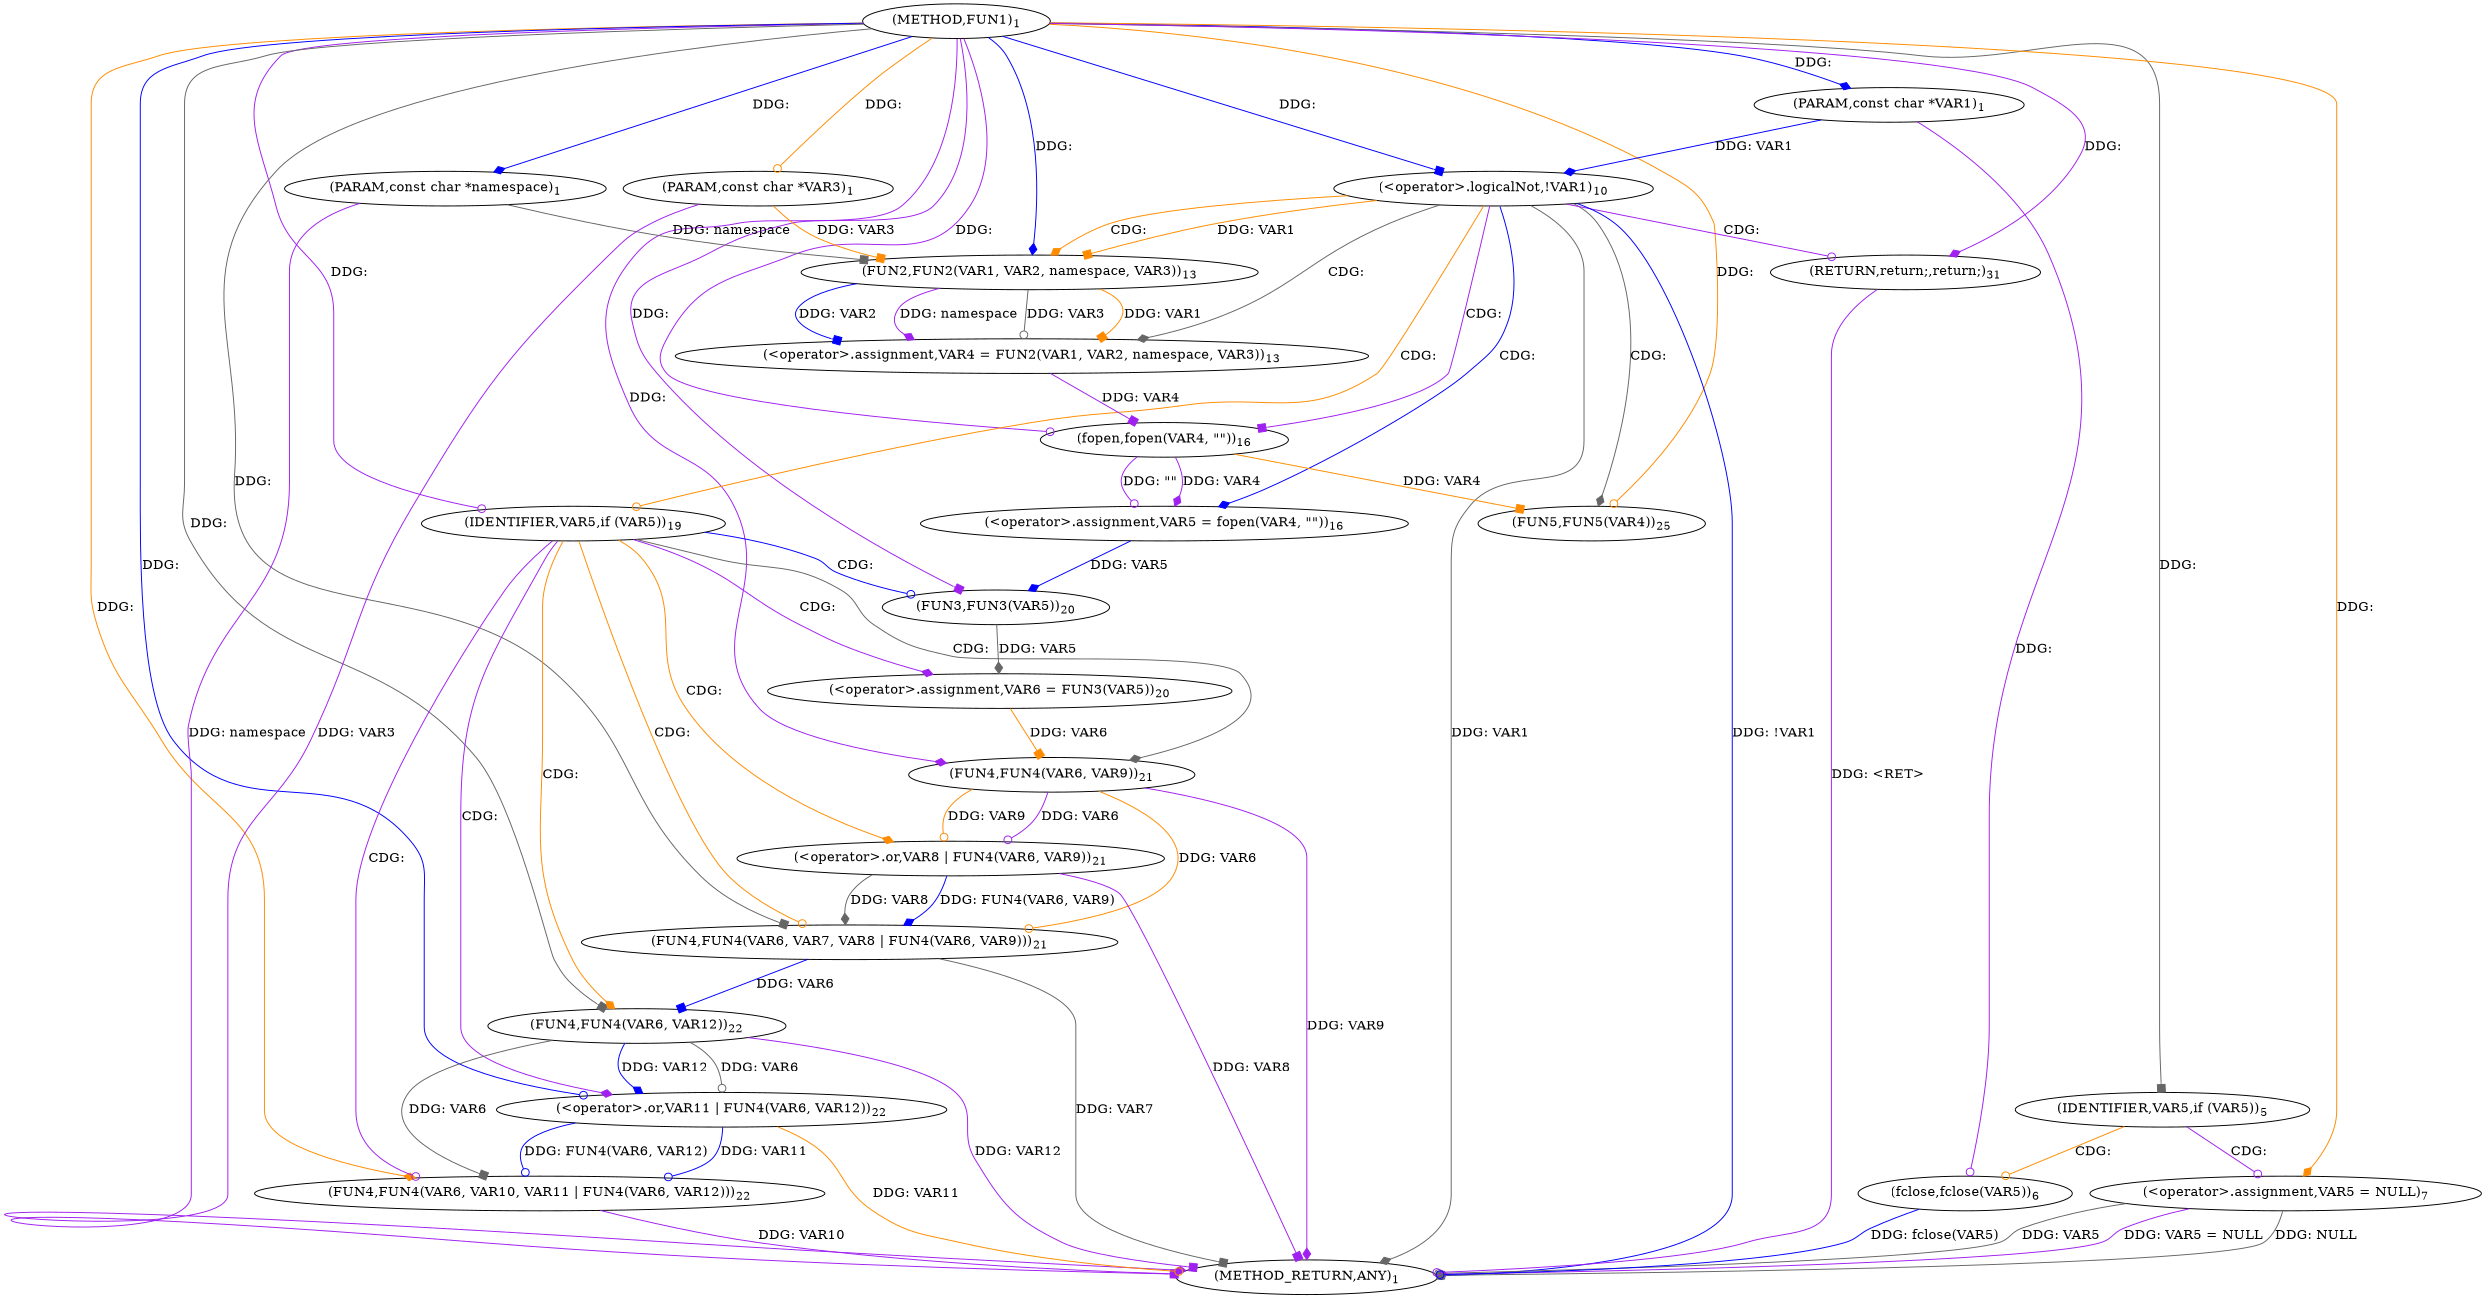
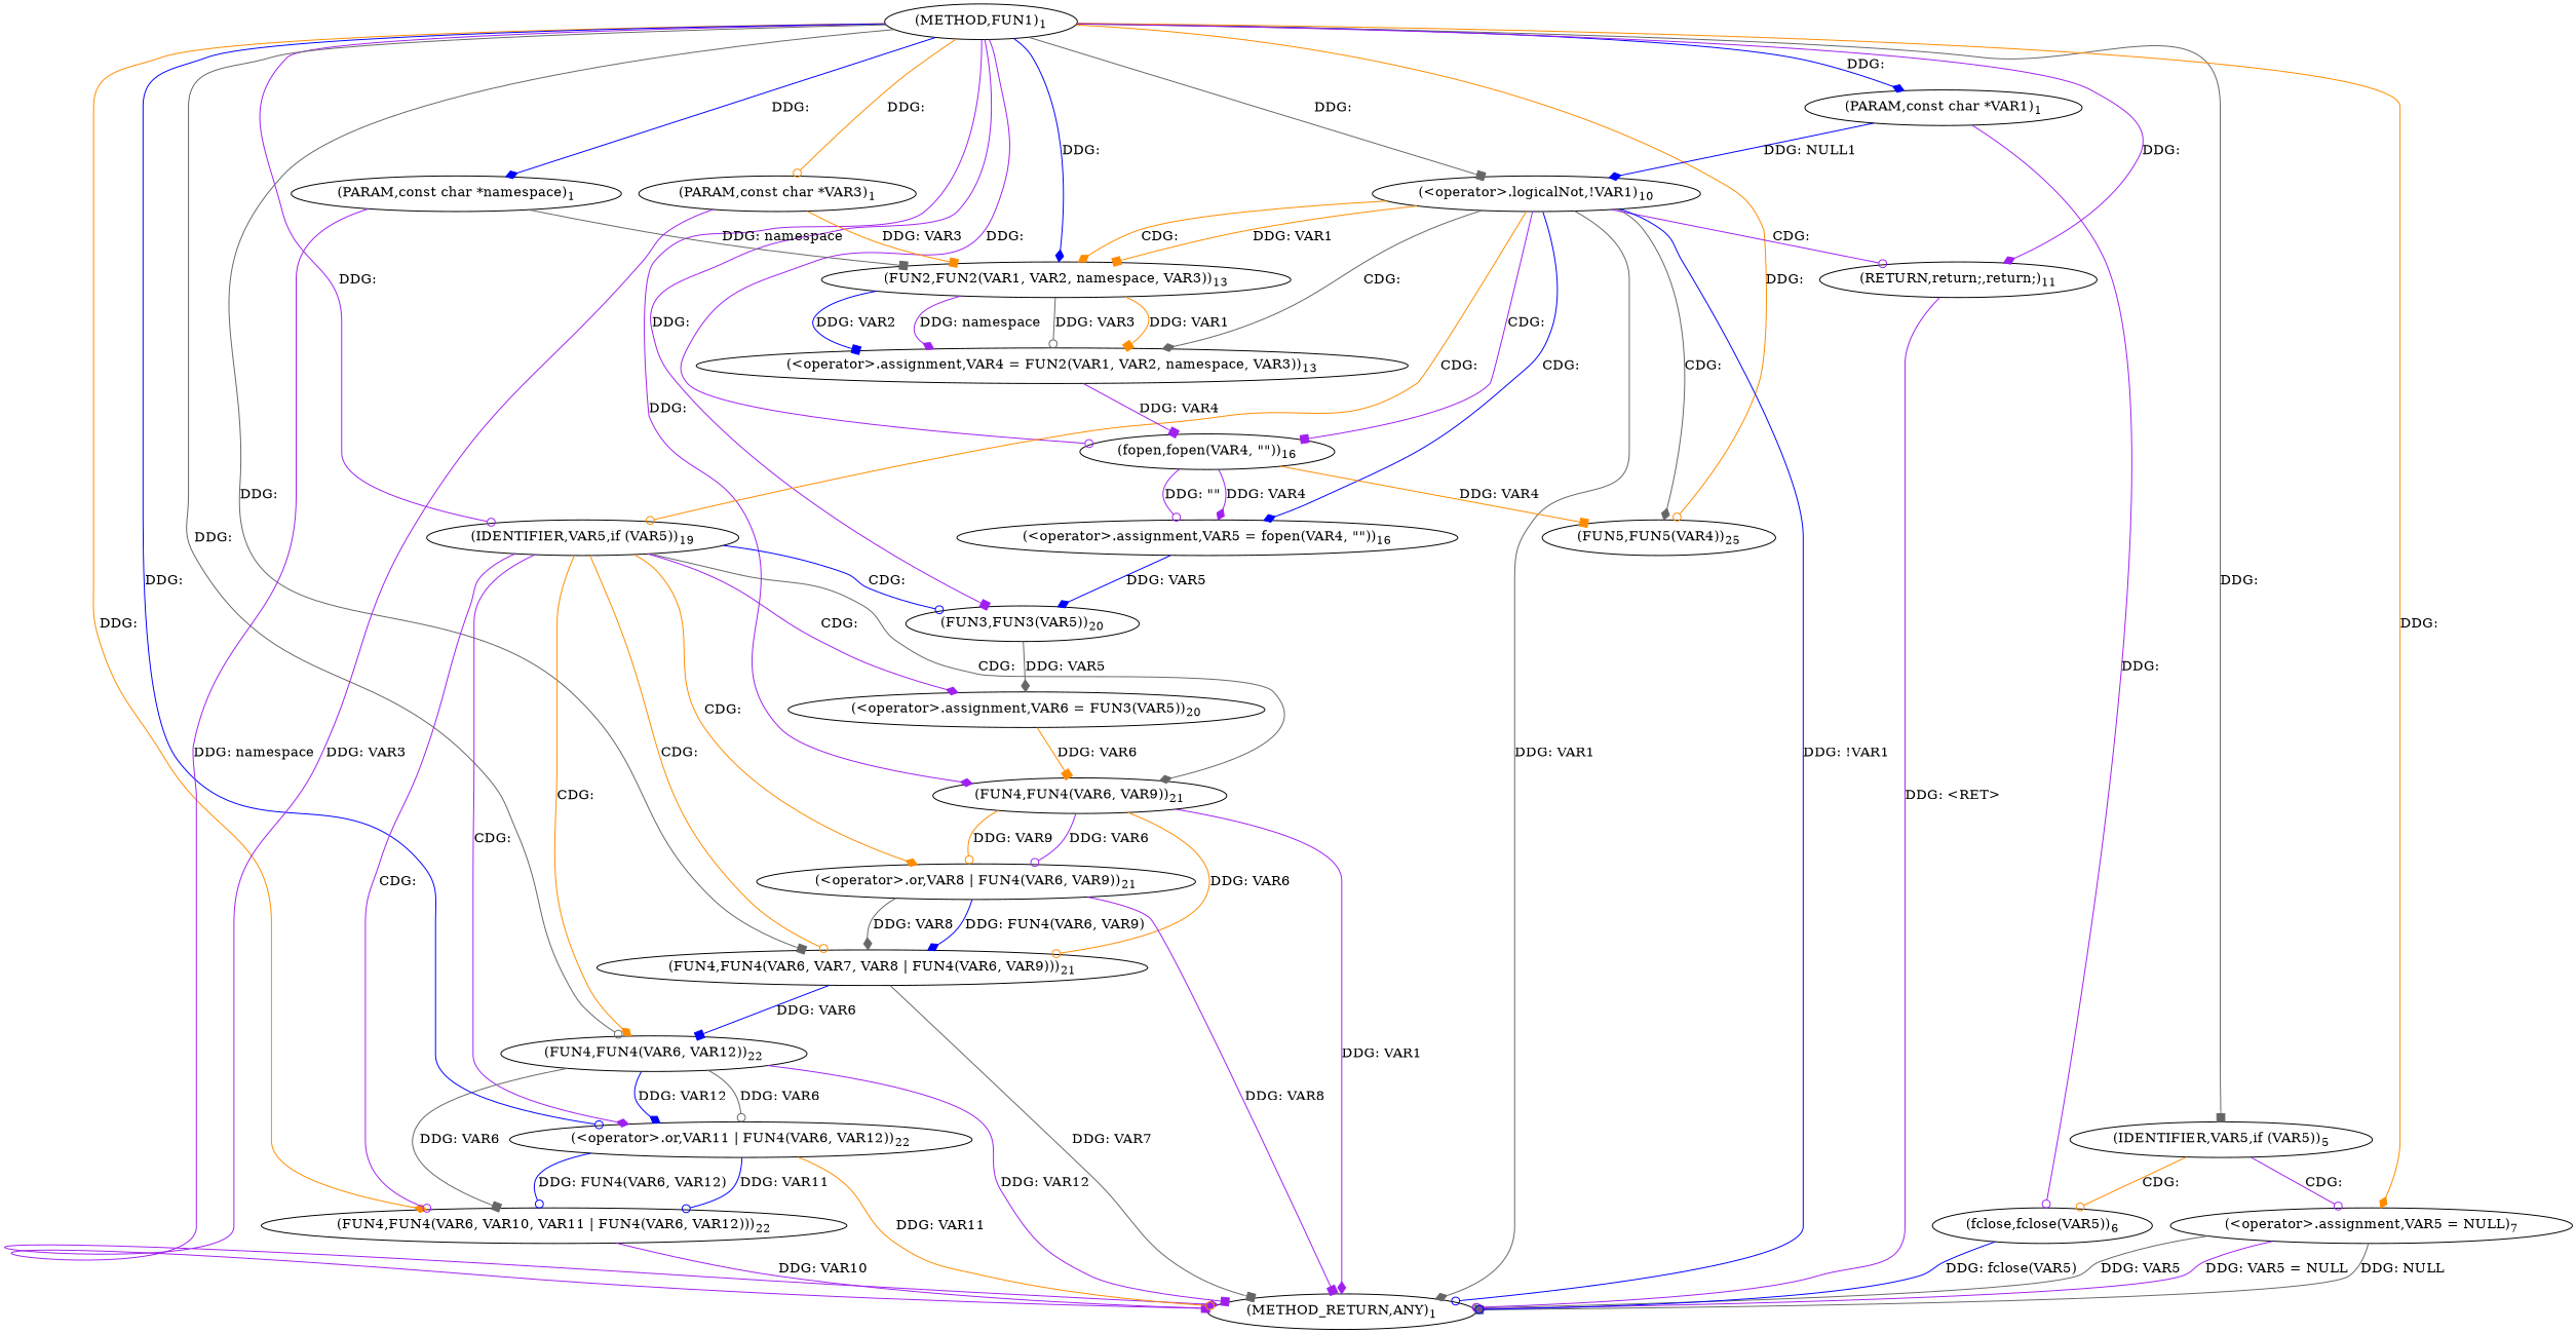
  digraph {
    edge [arrowhead=diamond color=purple]
    n1 [label=<(METHOD,FUN1)<SUB>1</SUB>>]
    n2 [label=<(PARAM,const char *VAR1)<SUB>1</SUB>>]
    n3 [label=<(PARAM,const char *namespace)<SUB>1</SUB>>]
    n4 [label=<(PARAM,const char *VAR3)<SUB>1</SUB>>]
    n5 [label=<(FUN5,FUN5(VAR4))<SUB>25</SUB>>]
    n6 [label=<(IDENTIFIER,VAR5,if (VAR5))<SUB>5</SUB>>]
    n7 [label=<(&lt;operator&gt;.logicalNot,!VAR1)<SUB>10</SUB>>]
    n8 [label=<(IDENTIFIER,VAR5,if (VAR5))<SUB>19</SUB>>]
    n9 [label=<(&lt;operator&gt;.assignment,VAR5 = NULL)<SUB>7</SUB>>]
-   n10 [label=<(RETURN,return;,return;)<SUB>31</SUB>>]
+   n10 [label=<(RETURN,return;,return;)<SUB>11</SUB>>]
    n11 [label=<(FUN2,FUN2(VAR1, VAR2, namespace, VAR3))<SUB>13</SUB>>]
    n12 [label=<(fopen,fopen(VAR4, &quot;&quot;))<SUB>16</SUB>>]
    n13 [label=<(FUN4,FUN4(VAR6, VAR7, VAR8 | FUN4(VAR6, VAR9)))<SUB>21</SUB>>]
    n14 [label=<(FUN4,FUN4(VAR6, VAR10, VAR11 | FUN4(VAR6, VAR12)))<SUB>22</SUB>>]
    n15 [label=<(FUN3,FUN3(VAR5))<SUB>20</SUB>>]
    n16 [label=<(&lt;operator&gt;.or,VAR11 | FUN4(VAR6, VAR12))<SUB>22</SUB>>]
    n17 [label=<(FUN4,FUN4(VAR6, VAR9))<SUB>21</SUB>>]
    n18 [label=<(FUN4,FUN4(VAR6, VAR12))<SUB>22</SUB>>]
    n19 [label=<(fclose,fclose(VAR5))<SUB>6</SUB>>]
    n20 [label=<(METHOD_RETURN,ANY)<SUB>1</SUB>>]
    n21 [label=<(&lt;operator&gt;.assignment,VAR4 = FUN2(VAR1, VAR2, namespace, VAR3))<SUB>13</SUB>>]
    n22 [label=<(&lt;operator&gt;.assignment,VAR5 = fopen(VAR4, &quot;&quot;))<SUB>16</SUB>>]
    n23 [label=<(&lt;operator&gt;.or,VAR8 | FUN4(VAR6, VAR9))<SUB>21</SUB>>]
    n24 [label=<(&lt;operator&gt;.assignment,VAR6 = FUN3(VAR5))<SUB>20</SUB>>]
    n1 -> n2 [color=blue label="DDG: "]
    n1 -> n3 [color=blue label="DDG: "]
    n1 -> n4 [arrowhead=odot color=darkorange label="DDG: "]
    n1 -> n5 [arrowhead=odot color=darkorange label="DDG: "]
    n1 -> n6 [arrowhead=box color=gray40 label="DDG: "]
-   n1 -> n7 [arrowhead=box color=blue label="DDG: "]
+   n1 -> n7 [arrowhead=box color=gray40 label="DDG: "]
    n1 -> n8 [arrowhead=odot label="DDG: "]
    n1 -> n9 [color=darkorange label="DDG: "]
    n1 -> n10 [label="DDG: "]
    n1 -> n11 [color=blue label="DDG: "]
    n1 -> n12 [arrowhead=odot label="DDG: "]
    n1 -> n13 [arrowhead=box color=gray40 label="DDG: "]
    n1 -> n14 [color=darkorange label="DDG: "]
    n1 -> n15 [arrowhead=box label="DDG: "]
    n1 -> n16 [arrowhead=odot color=blue label="DDG: "]
    n1 -> n17 [label="DDG: "]
-   n1 -> n18 [arrowhead=box color=gray40 label="DDG: "]
-   n2 -> n7 [color=blue label="DDG: VAR1"]
+   n1 -> n18 [arrowhead=odot color=gray40 label="DDG: "]
+   n2 -> n7 [color=blue label="DDG: NULL1"]
    n2 -> n19 [arrowhead=odot label="DDG: "]
    n3 -> n11 [arrowhead=box color=gray40 label="DDG: namespace"]
    n3 -> n20 [arrowhead=box label="DDG: namespace"]
    n4 -> n11 [arrowhead=box color=darkorange label="DDG: VAR3"]
    n4 -> n20 [label="DDG: VAR3"]
    n6 -> n9 [arrowhead=odot label="CDG: "]
    n6 -> n19 [arrowhead=odot color=darkorange label="CDG: "]
    n7 -> n5 [color=gray40 label="CDG: "]
    n7 -> n8 [arrowhead=odot color=darkorange label="CDG: "]
    n7 -> n10 [arrowhead=odot label="CDG: "]
    n7 -> n11 [arrowhead=box color=darkorange label="DDG: VAR1"]
    n7 -> n11 [color=darkorange label="CDG: "]
    n7 -> n12 [arrowhead=box label="CDG: "]
    n7 -> n20 [color=gray40 label="DDG: VAR1"]
    n7 -> n20 [arrowhead=odot color=blue label="DDG: !VAR1"]
    n7 -> n21 [color=gray40 label="CDG: "]
    n7 -> n22 [color=blue label="CDG: "]
    n8 -> n13 [arrowhead=odot color=darkorange label="CDG: "]
    n8 -> n14 [arrowhead=odot label="CDG: "]
    n8 -> n15 [arrowhead=odot color=blue label="CDG: "]
    n8 -> n16 [label="CDG: "]
    n8 -> n17 [color=gray40 label="CDG: "]
    n8 -> n18 [color=darkorange label="CDG: "]
    n8 -> n23 [color=darkorange label="CDG: "]
    n8 -> n24 [label="CDG: "]
    n9 -> n20 [arrowhead=odot color=gray40 label="DDG: VAR5"]
    n9 -> n20 [label="DDG: VAR5 = NULL"]
    n9 -> n20 [arrowhead=box color=gray40 label="DDG: NULL"]
    n10 -> n20 [arrowhead=odot label="DDG: &lt;RET&gt;"]
    n11 -> n21 [arrowhead=box color=darkorange label="DDG: VAR1"]
    n11 -> n21 [arrowhead=box color=blue label="DDG: VAR2"]
    n11 -> n21 [label="DDG: namespace"]
    n11 -> n21 [arrowhead=odot color=gray40 label="DDG: VAR3"]
    n12 -> n5 [arrowhead=box color=darkorange label="DDG: VAR4"]
    n12 -> n22 [label="DDG: VAR4"]
    n12 -> n22 [arrowhead=odot label="DDG: &quot;&quot;"]
    n13 -> n18 [arrowhead=box color=blue label="DDG: VAR6"]
    n13 -> n20 [arrowhead=box color=gray40 label="DDG: VAR7"]
    n14 -> n20 [arrowhead=box label="DDG: VAR10"]
    n15 -> n24 [color=gray40 label="DDG: VAR5"]
    n16 -> n14 [arrowhead=odot color=blue label="DDG: VAR11"]
    n16 -> n14 [arrowhead=odot color=blue label="DDG: FUN4(VAR6, VAR12)"]
    n16 -> n20 [arrowhead=odot color=darkorange label="DDG: VAR11"]
    n17 -> n13 [arrowhead=odot color=darkorange label="DDG: VAR6"]
-   n17 -> n20 [label="DDG: VAR9"]
+   n17 -> n20 [label="DDG: VAR1"]
    n17 -> n23 [arrowhead=odot label="DDG: VAR6"]
    n17 -> n23 [arrowhead=odot color=darkorange label="DDG: VAR9"]
    n18 -> n14 [arrowhead=box color=gray40 label="DDG: VAR6"]
    n18 -> n16 [arrowhead=odot color=gray40 label="DDG: VAR6"]
    n18 -> n16 [color=blue label="DDG: VAR12"]
    n18 -> n20 [arrowhead=box label="DDG: VAR12"]
    n19 -> n20 [arrowhead=odot color=blue label="DDG: fclose(VAR5)"]
    n21 -> n12 [arrowhead=box label="DDG: VAR4"]
    n22 -> n15 [color=blue label="DDG: VAR5"]
    n23 -> n13 [color=gray40 label="DDG: VAR8"]
    n23 -> n13 [color=blue label="DDG: FUN4(VAR6, VAR9)"]
    n23 -> n20 [arrowhead=box label="DDG: VAR8"]
    n24 -> n17 [arrowhead=box color=darkorange label="DDG: VAR6"]
  }
